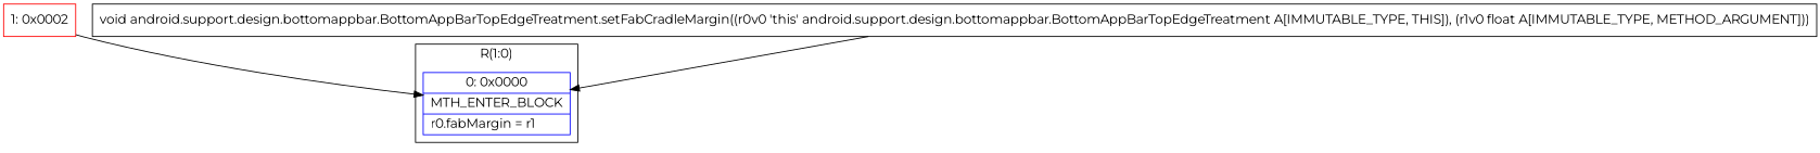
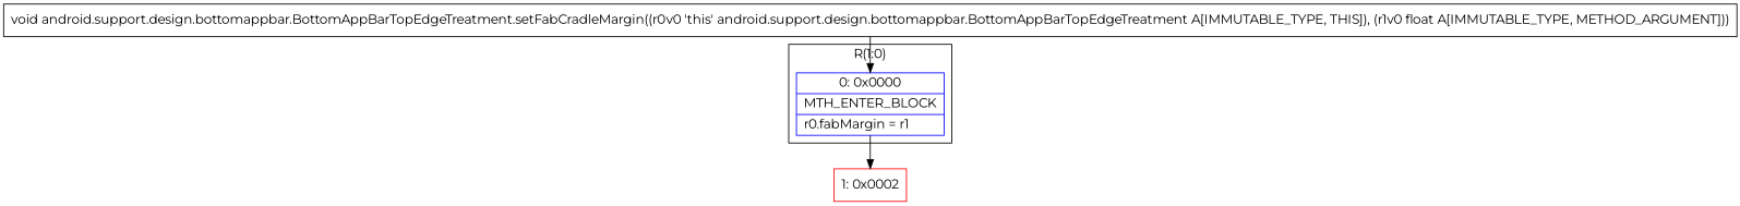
  digraph {
    fontname=Montserrat
    node [shape=record fontname=Montserrat]
    edge [fontname=Montserrat]
    n1 [color=blue label="{0\:\ 0x0000|MTH_ENTER_BLOCK\l|r0.fabMargin = r1\l}"]
    n2 [color=red label="{1\:\ 0x0002}"]
    n3 [label="{void android.support.design.bottomappbar.BottomAppBarTopEdgeTreatment.setFabCradleMargin((r0v0 'this' android.support.design.bottomappbar.BottomAppBarTopEdgeTreatment A[IMMUTABLE_TYPE, THIS]), (r1v0 float A[IMMUTABLE_TYPE, METHOD_ARGUMENT])) }"]
    subgraph cluster_1 {
      label="R(1:0)"
      n1
    }
-   n2 -> n1
+   n1 -> n2
    n3 -> n1
  }
